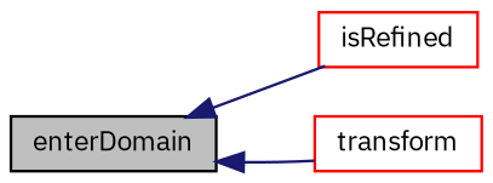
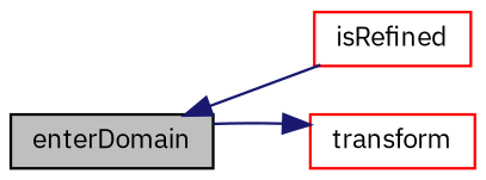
  digraph {
    fontname="IBM Plex Sans"
    rankdir=LR
    node [color=red fontname="IBM Plex Sans" fontsize=10 shape=record]
    edge [color=midnightblue dir=back fontname="IBM Plex Sans" fontsize=10 labelfontname=Helvetica labelfontsize=10 style=solid]
    n1 [color=black fillcolor=grey75 fontcolor=black height=0.2 label=enterDomain style=filled width=0.4]
    n2 [height=0.2 label=isRefined width=0.4]
    n3 [height=0.2 label=transform width=0.4]
    n1 -> n2
-   n1 -> n3
+   n3 -> n1
  }
